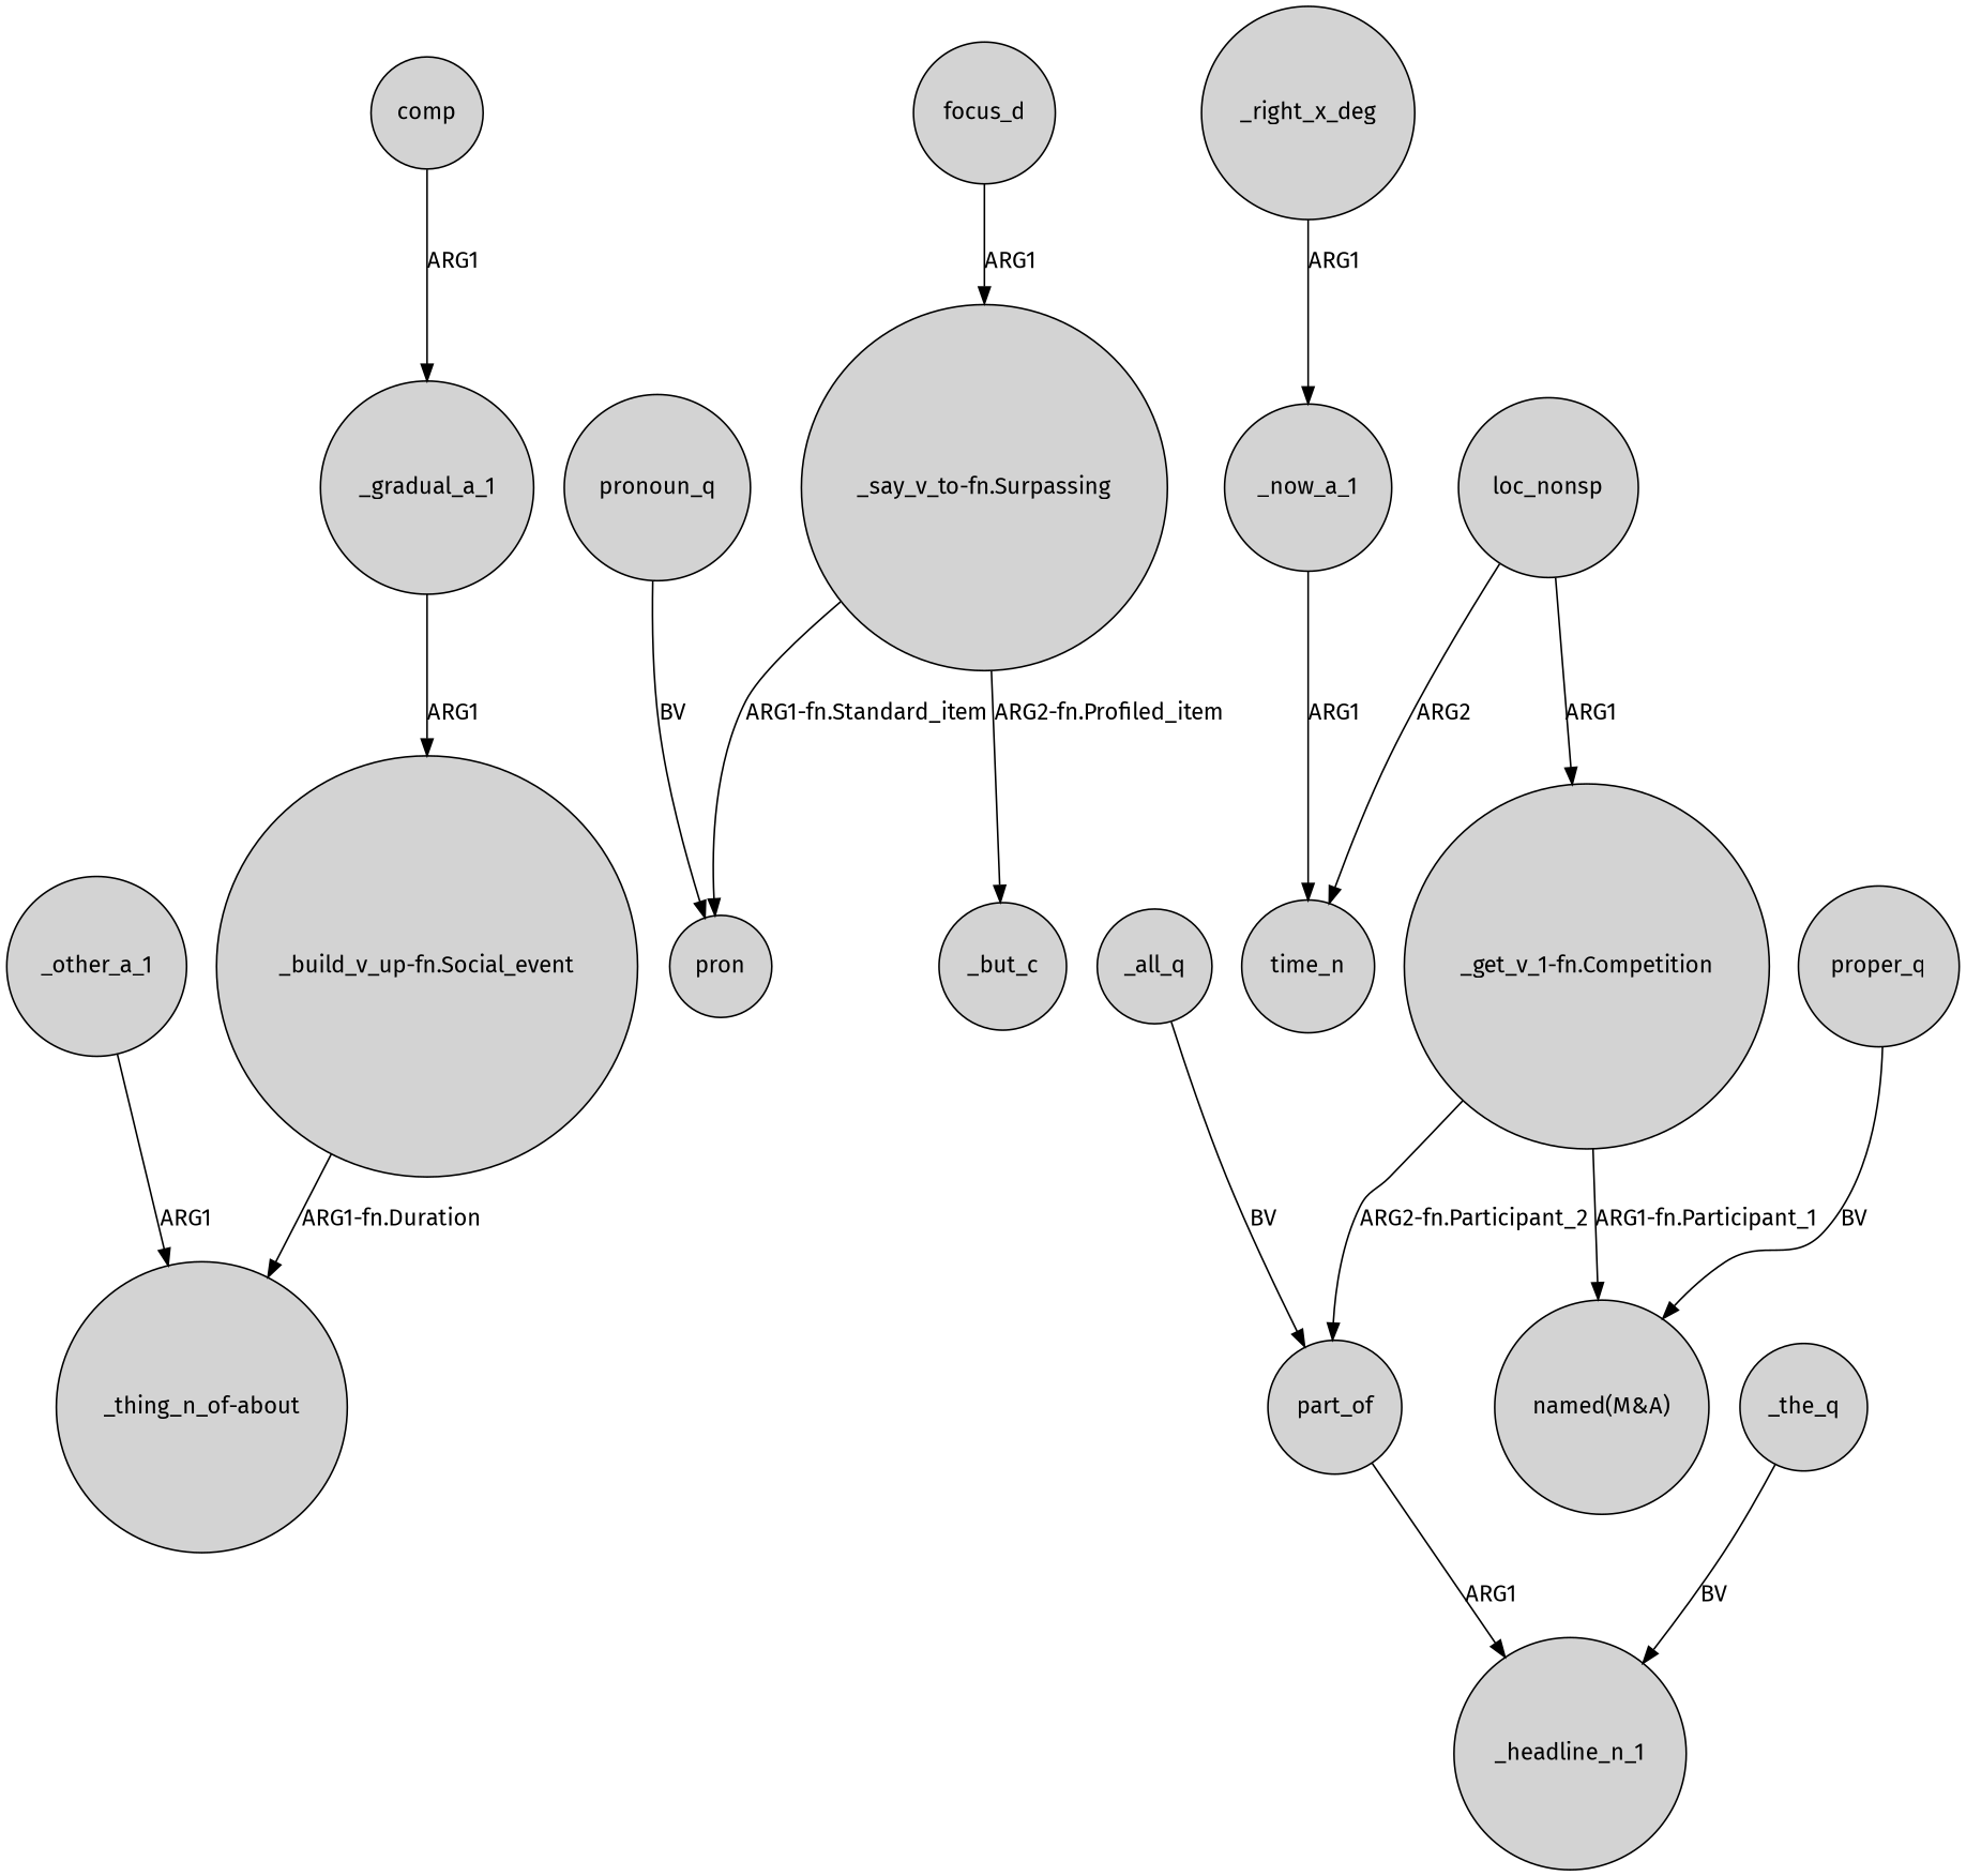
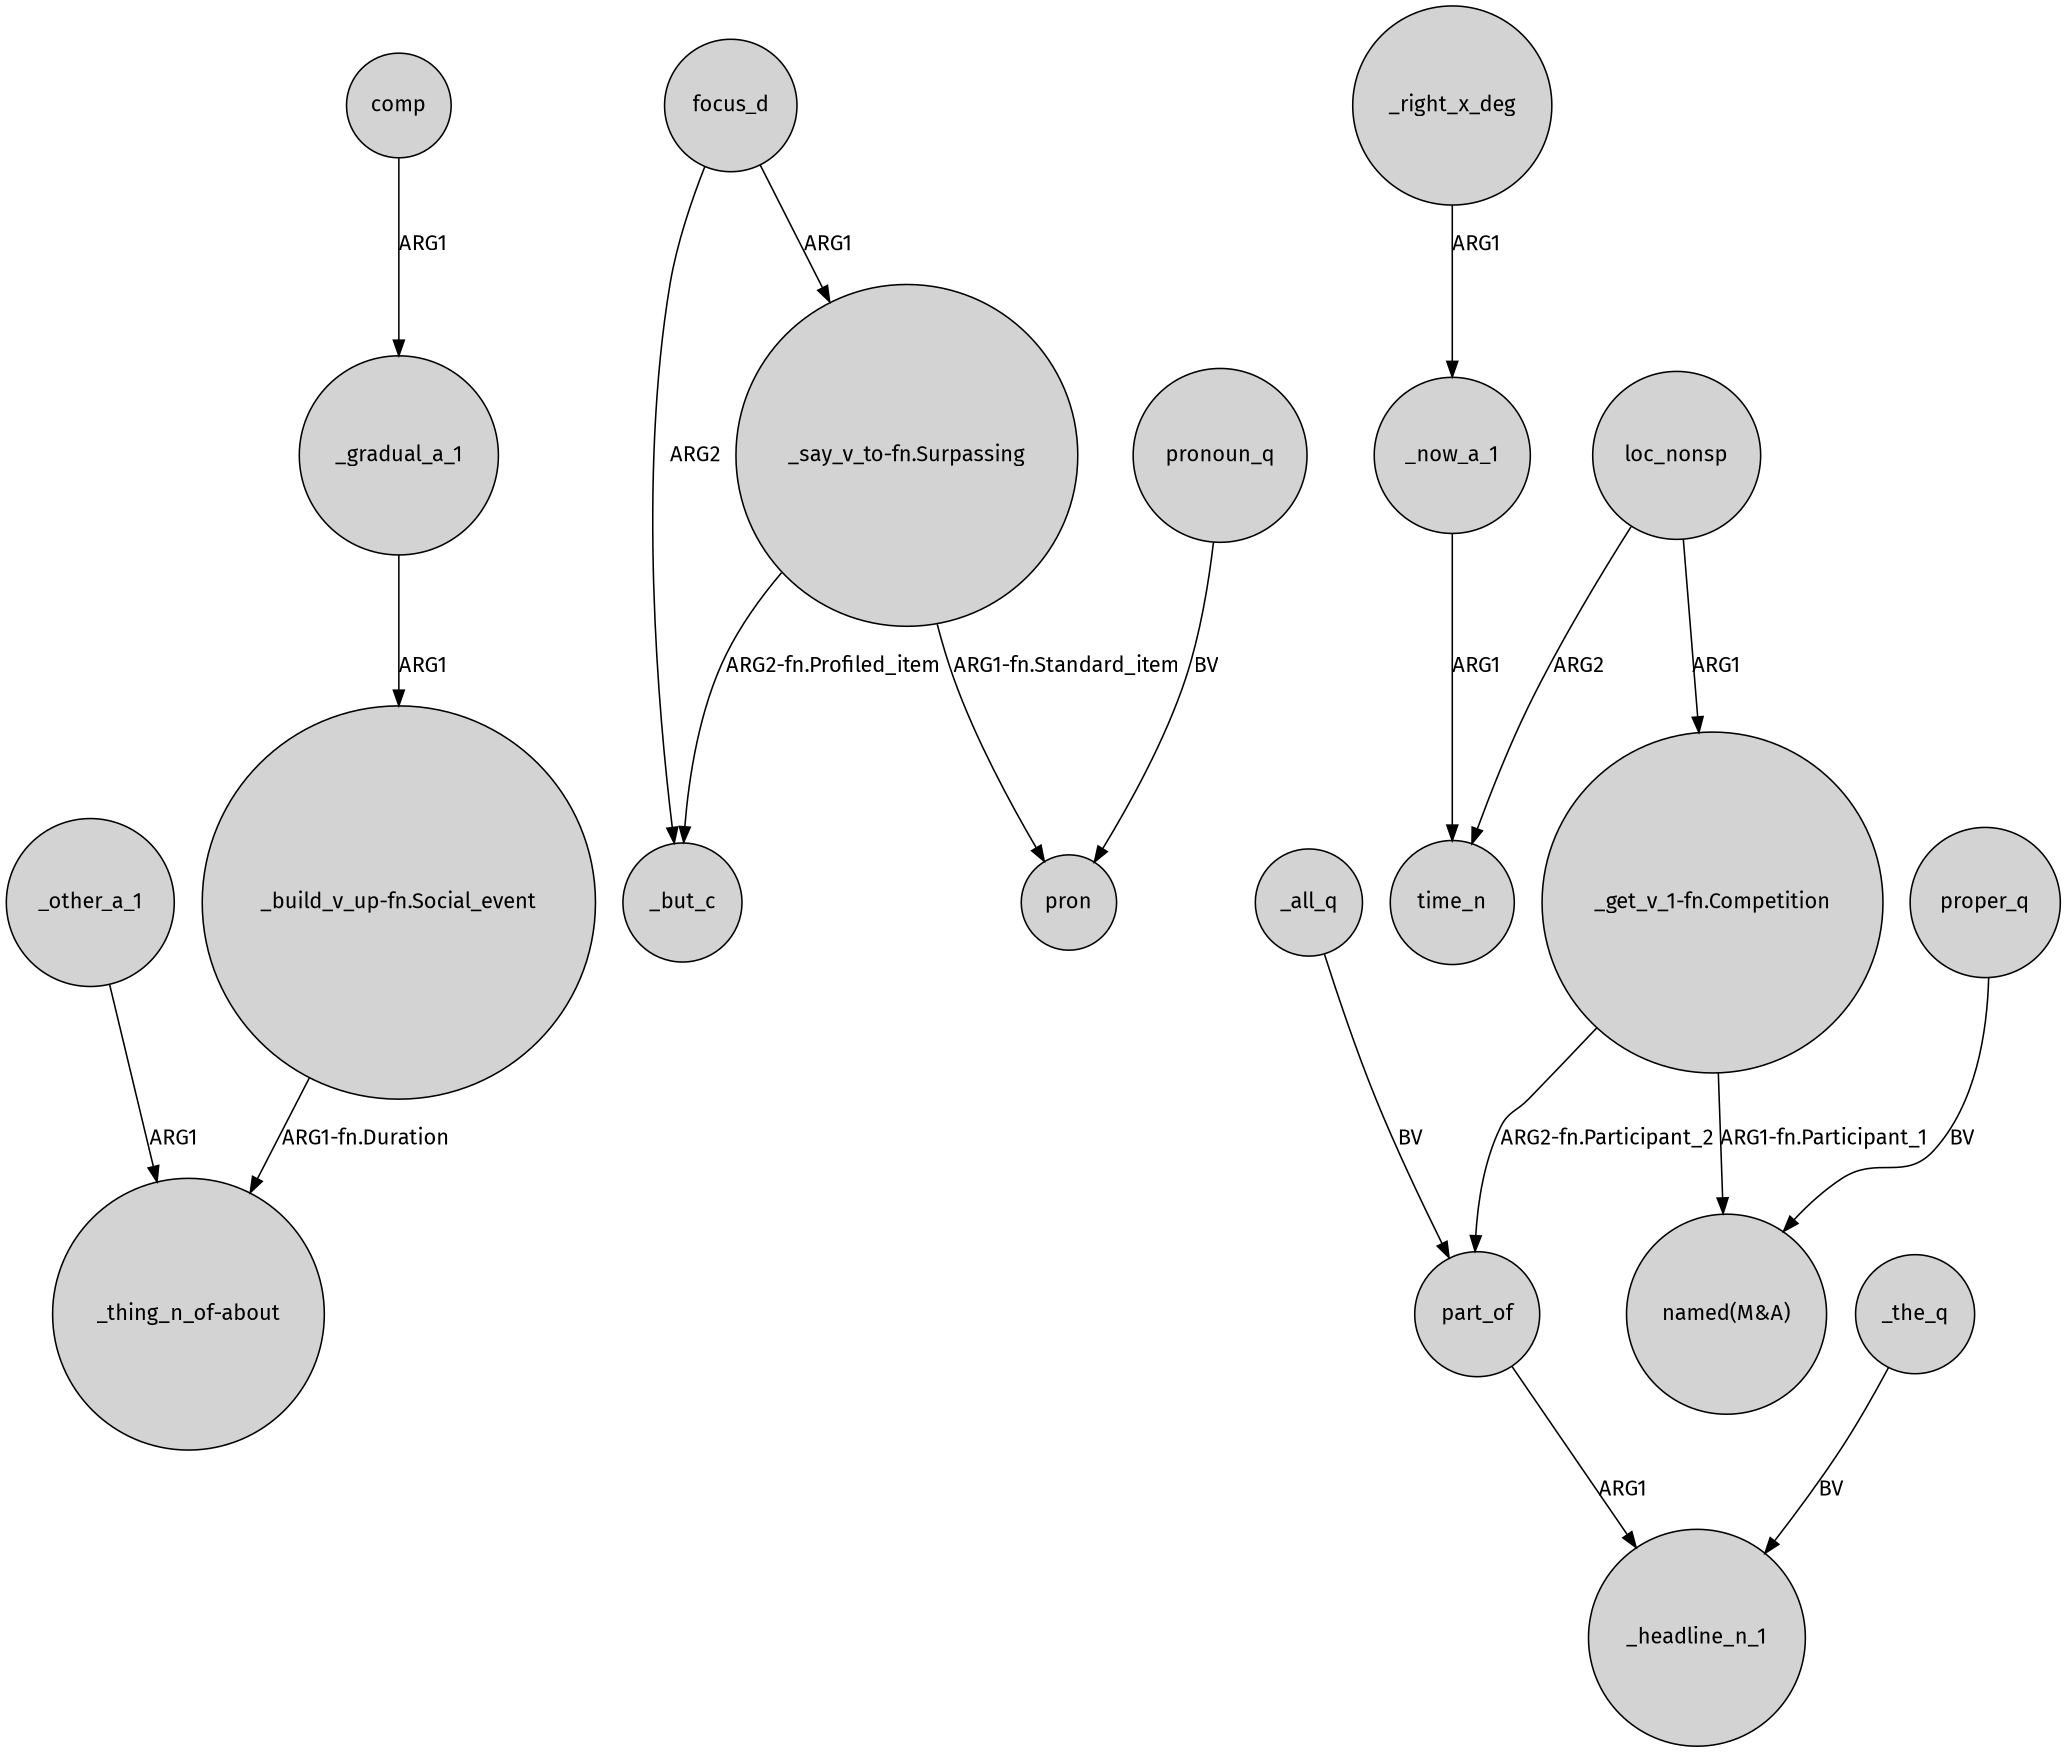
  digraph {
    fontname="Fira Sans"
    node [fontname="Fira Sans" shape=circle style=filled]
    edge [fontname="Fira Sans"]
    _other_a_1
    "_thing_n_of-about"
    comp
    _gradual_a_1
    "_build_v_up-fn.Social_event"
    "_say_v_to-fn.Surpassing"
    _but_c
    pron
    loc_nonsp
    "_get_v_1-fn.Competition"
    time_n
    part_of
    "named(M&A)"
    _headline_n_1
    focus_d
    _all_q
    _now_a_1
    _right_x_deg
    pronoun_q
    _the_q
    proper_q
    _other_a_1 -> "_thing_n_of-about" [label=ARG1]
    comp -> _gradual_a_1 [label=ARG1]
    _gradual_a_1 -> "_build_v_up-fn.Social_event" [label=ARG1]
    "_build_v_up-fn.Social_event" -> "_thing_n_of-about" [label="ARG1-fn.Duration"]
    "_say_v_to-fn.Surpassing" -> _but_c [label="ARG2-fn.Profiled_item"]
    "_say_v_to-fn.Surpassing" -> pron [label="ARG1-fn.Standard_item"]
    loc_nonsp -> "_get_v_1-fn.Competition" [label=ARG1]
    loc_nonsp -> time_n [label=ARG2]
    "_get_v_1-fn.Competition" -> part_of [label="ARG2-fn.Participant_2"]
    "_get_v_1-fn.Competition" -> "named(M&A)" [label="ARG1-fn.Participant_1"]
    part_of -> _headline_n_1 [label=ARG1]
    focus_d -> "_say_v_to-fn.Surpassing" [label=ARG1]
+   focus_d -> _but_c [label=ARG2]
    _all_q -> part_of [label=BV]
    _now_a_1 -> time_n [label=ARG1]
    _right_x_deg -> _now_a_1 [label=ARG1]
    pronoun_q -> pron [label=BV]
    _the_q -> _headline_n_1 [label=BV]
    proper_q -> "named(M&A)" [label=BV]
  }
